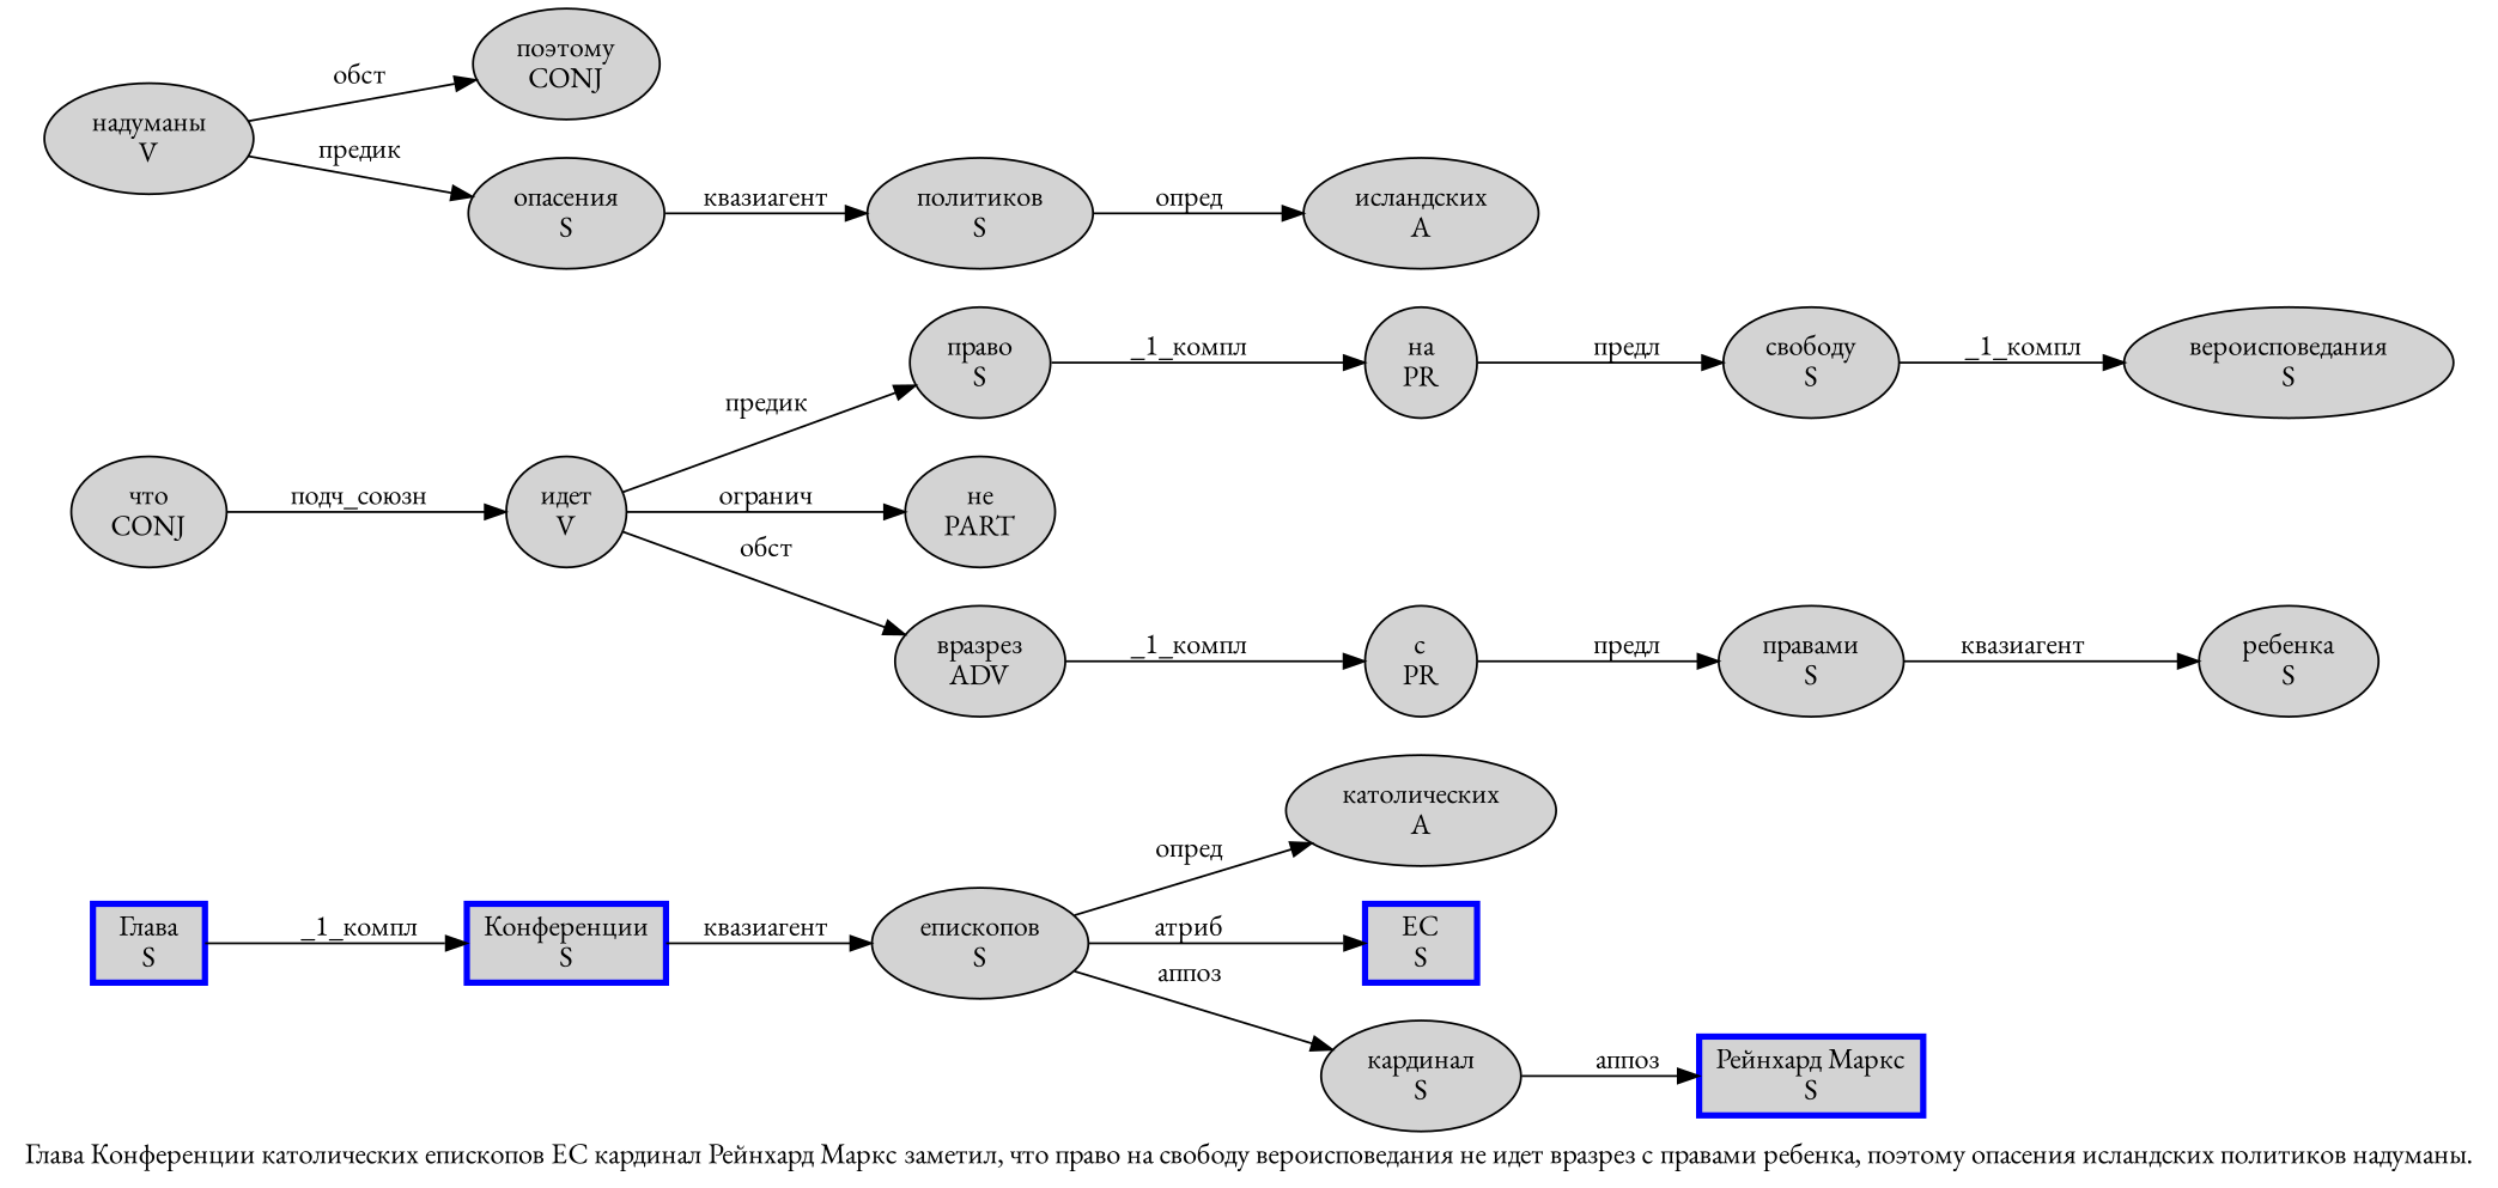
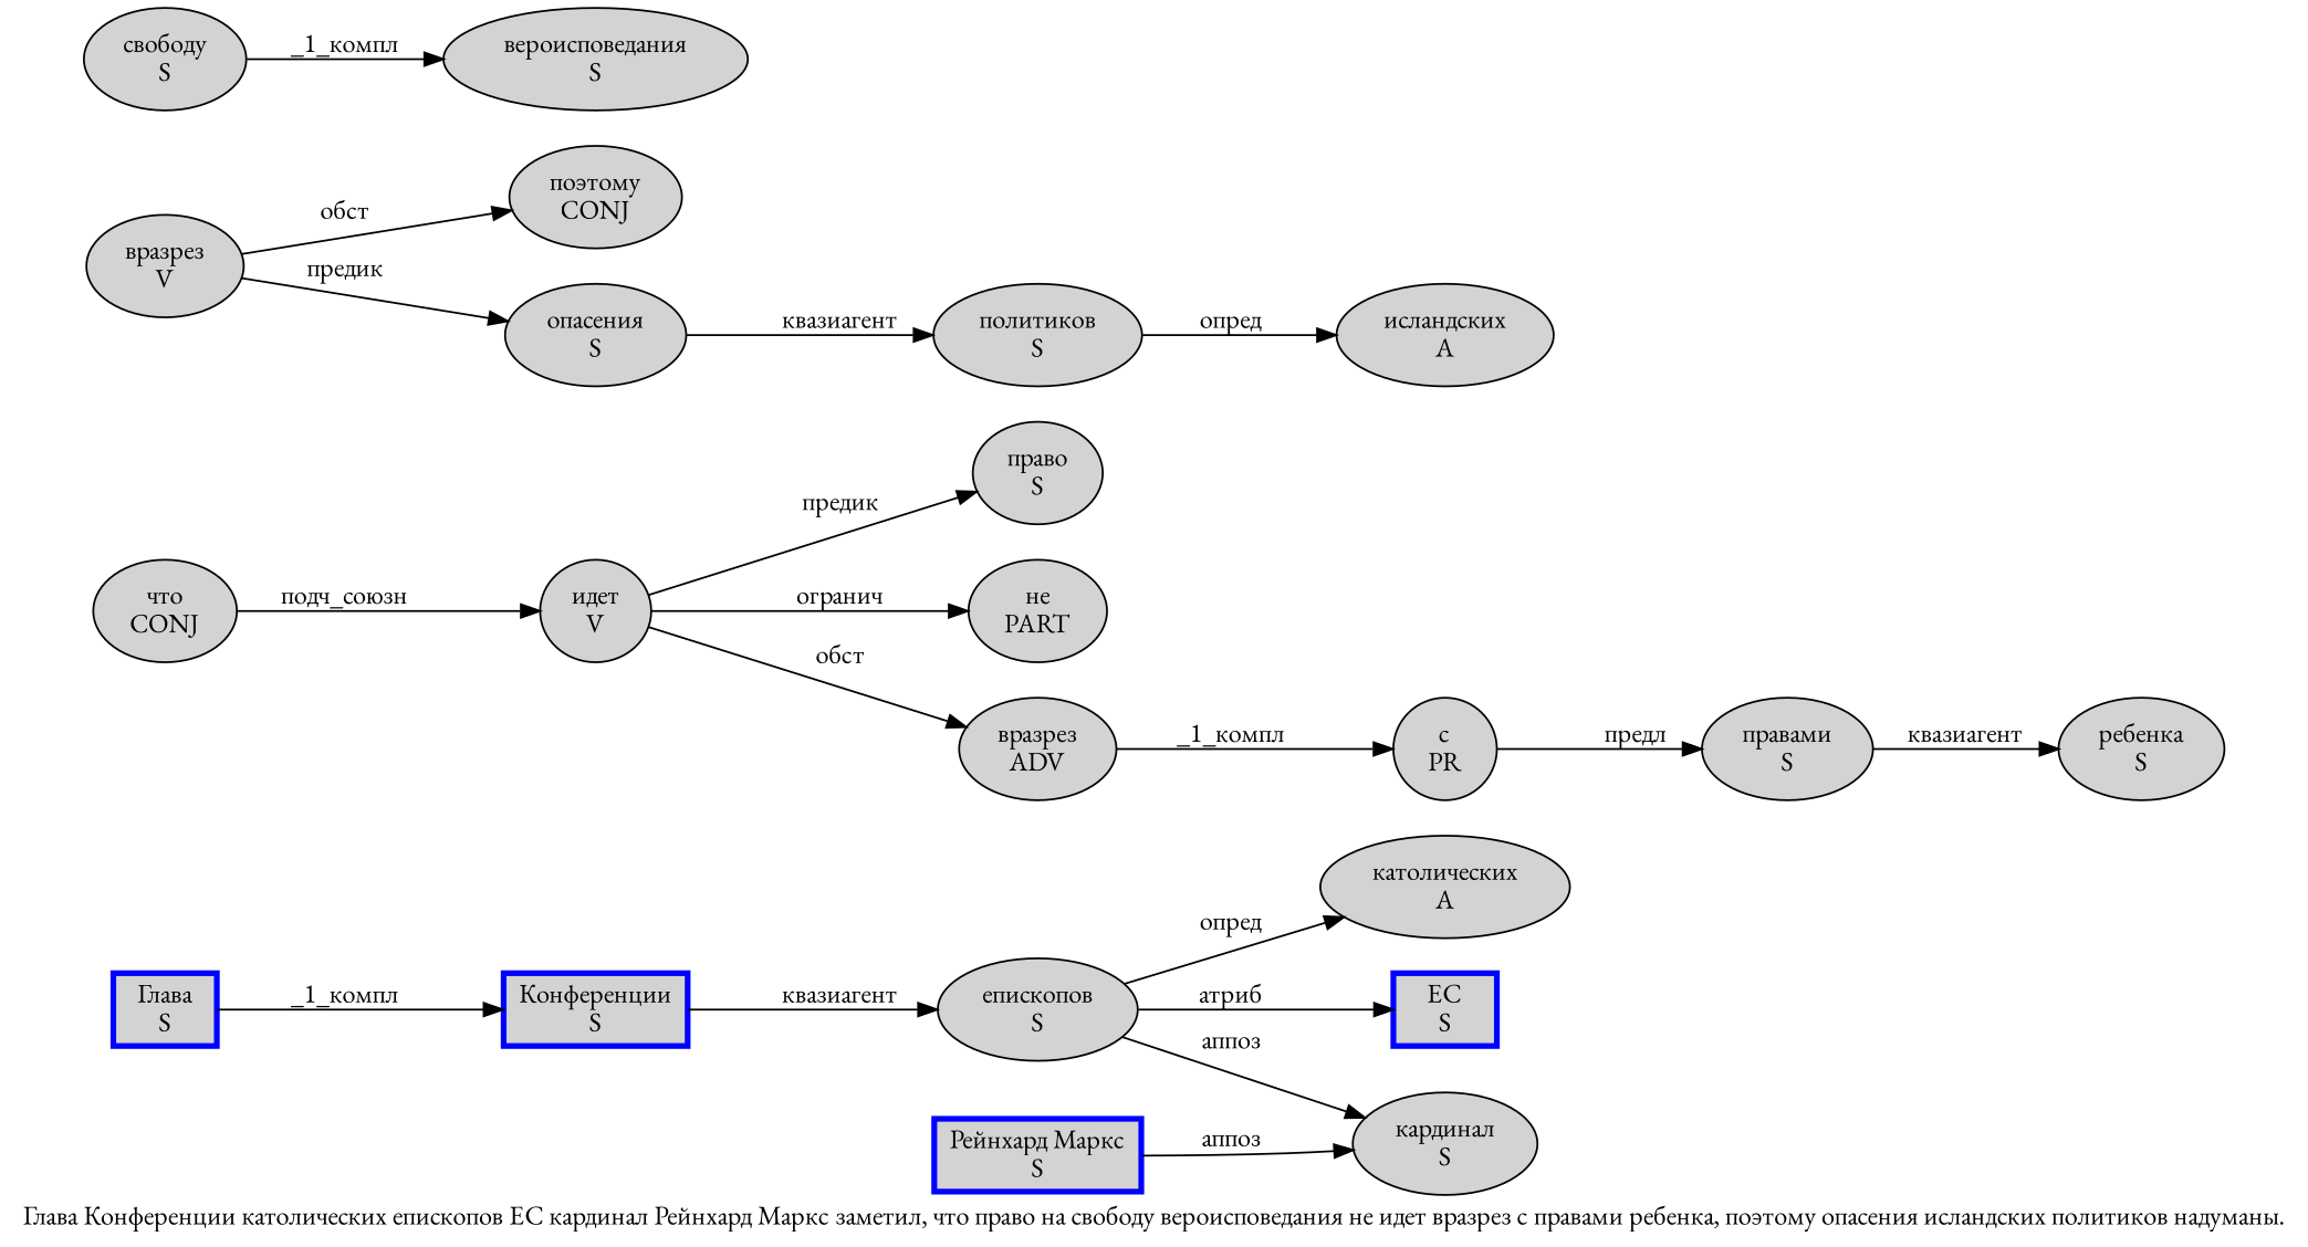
  digraph {
    fontname="EB Garamond"
    label="Глава Конференции католических епископов ЕС кардинал Рейнхард Маркс заметил, что право на свободу вероисповедания не идет вразрез с правами ребенка, поэтому опасения исландских политиков надуманы."
    rankdir=LR
    node [fillcolor=lightgray fontname="EB Garamond" penwidth=1 shape=ellipse style=filled]
    edge [fontname="EB Garamond"]
    n1 [color=blue label="Глава\nS" penwidth=3 shape=box]
    n2 [color=blue label="Конференции\nS" penwidth=3 shape=box]
    n3 [label="епископов\nS"]
    n4 [label="католических\nA"]
    n5 [color=blue label="ЕС\nS" penwidth=3 shape=box]
    n6 [label="кардинал\nS"]
    n7 [color=blue label="Рейнхард Маркс\nS" penwidth=3 shape=box]
    n8 [label="что\nCONJ"]
    n9 [label="идет\nV"]
-   n10 [label="надуманы\nV"]
+   n10 [label="вразрез\nV"]
    n11 [label="поэтому\nCONJ"]
    n12 [label="опасения\nS"]
    n13 [label="право\nS"]
    n14 [label="не\nPART"]
    n15 [label="вразрез\nADV"]
-   n16 [label="на\nPR"]
    n17 [label="свободу\nS"]
    n18 [label="вероисповедания\nS"]
    n19 [label="с\nPR"]
    n20 [label="правами\nS"]
    n21 [label="ребенка\nS"]
    n22 [label="политиков\nS"]
    n23 [label="исландских\nA"]
    n1 -> n2 [label="_1_компл"]
    n2 -> n3 [label="квазиагент"]
    n3 -> n4 [label="опред"]
    n3 -> n5 [label="атриб"]
    n3 -> n6 [label="аппоз"]
-   n6 -> n7 [label="аппоз"]
+   n7 -> n6 [label="аппоз"]
    n8 -> n9 [label="подч_союзн"]
    n9 -> n13 [label="предик"]
    n9 -> n14 [label="огранич"]
    n9 -> n15 [label="обст"]
    n10 -> n11 [label="обст"]
    n10 -> n12 [label="предик"]
    n12 -> n22 [label="квазиагент"]
-   n13 -> n16 [label="_1_компл"]
    n15 -> n19 [label="_1_компл"]
-   n16 -> n17 [label="предл"]
    n17 -> n18 [label="_1_компл"]
    n19 -> n20 [label="предл"]
    n20 -> n21 [label="квазиагент"]
    n22 -> n23 [label="опред"]
  }
